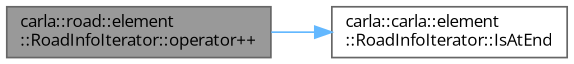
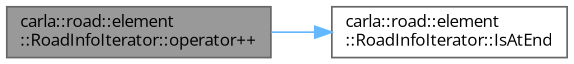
  digraph {
    rankdir=LR
    fontname="Open Sans"
    node [fontname="Open Sans" fontsize=10 shape=box style=filled]
    n1 [color=gray40 fillcolor=grey60 fontcolor=black height=0.2 label="carla::road::element\l::RoadInfoIterator::operator++" width=0.4]
-   n2 [color=grey40 fillcolor=white height=0.2 label="carla::carla::element\l::RoadInfoIterator::IsAtEnd" width=0.4]
+   n2 [color=grey40 fillcolor=white height=0.2 label="carla::road::element\l::RoadInfoIterator::IsAtEnd" width=0.4]
    n1 -> n2 [color=steelblue1 fontname="Open Sans" fontsize=10 labelfontname=Helvetica labelfontsize=10 style=solid]
  }
